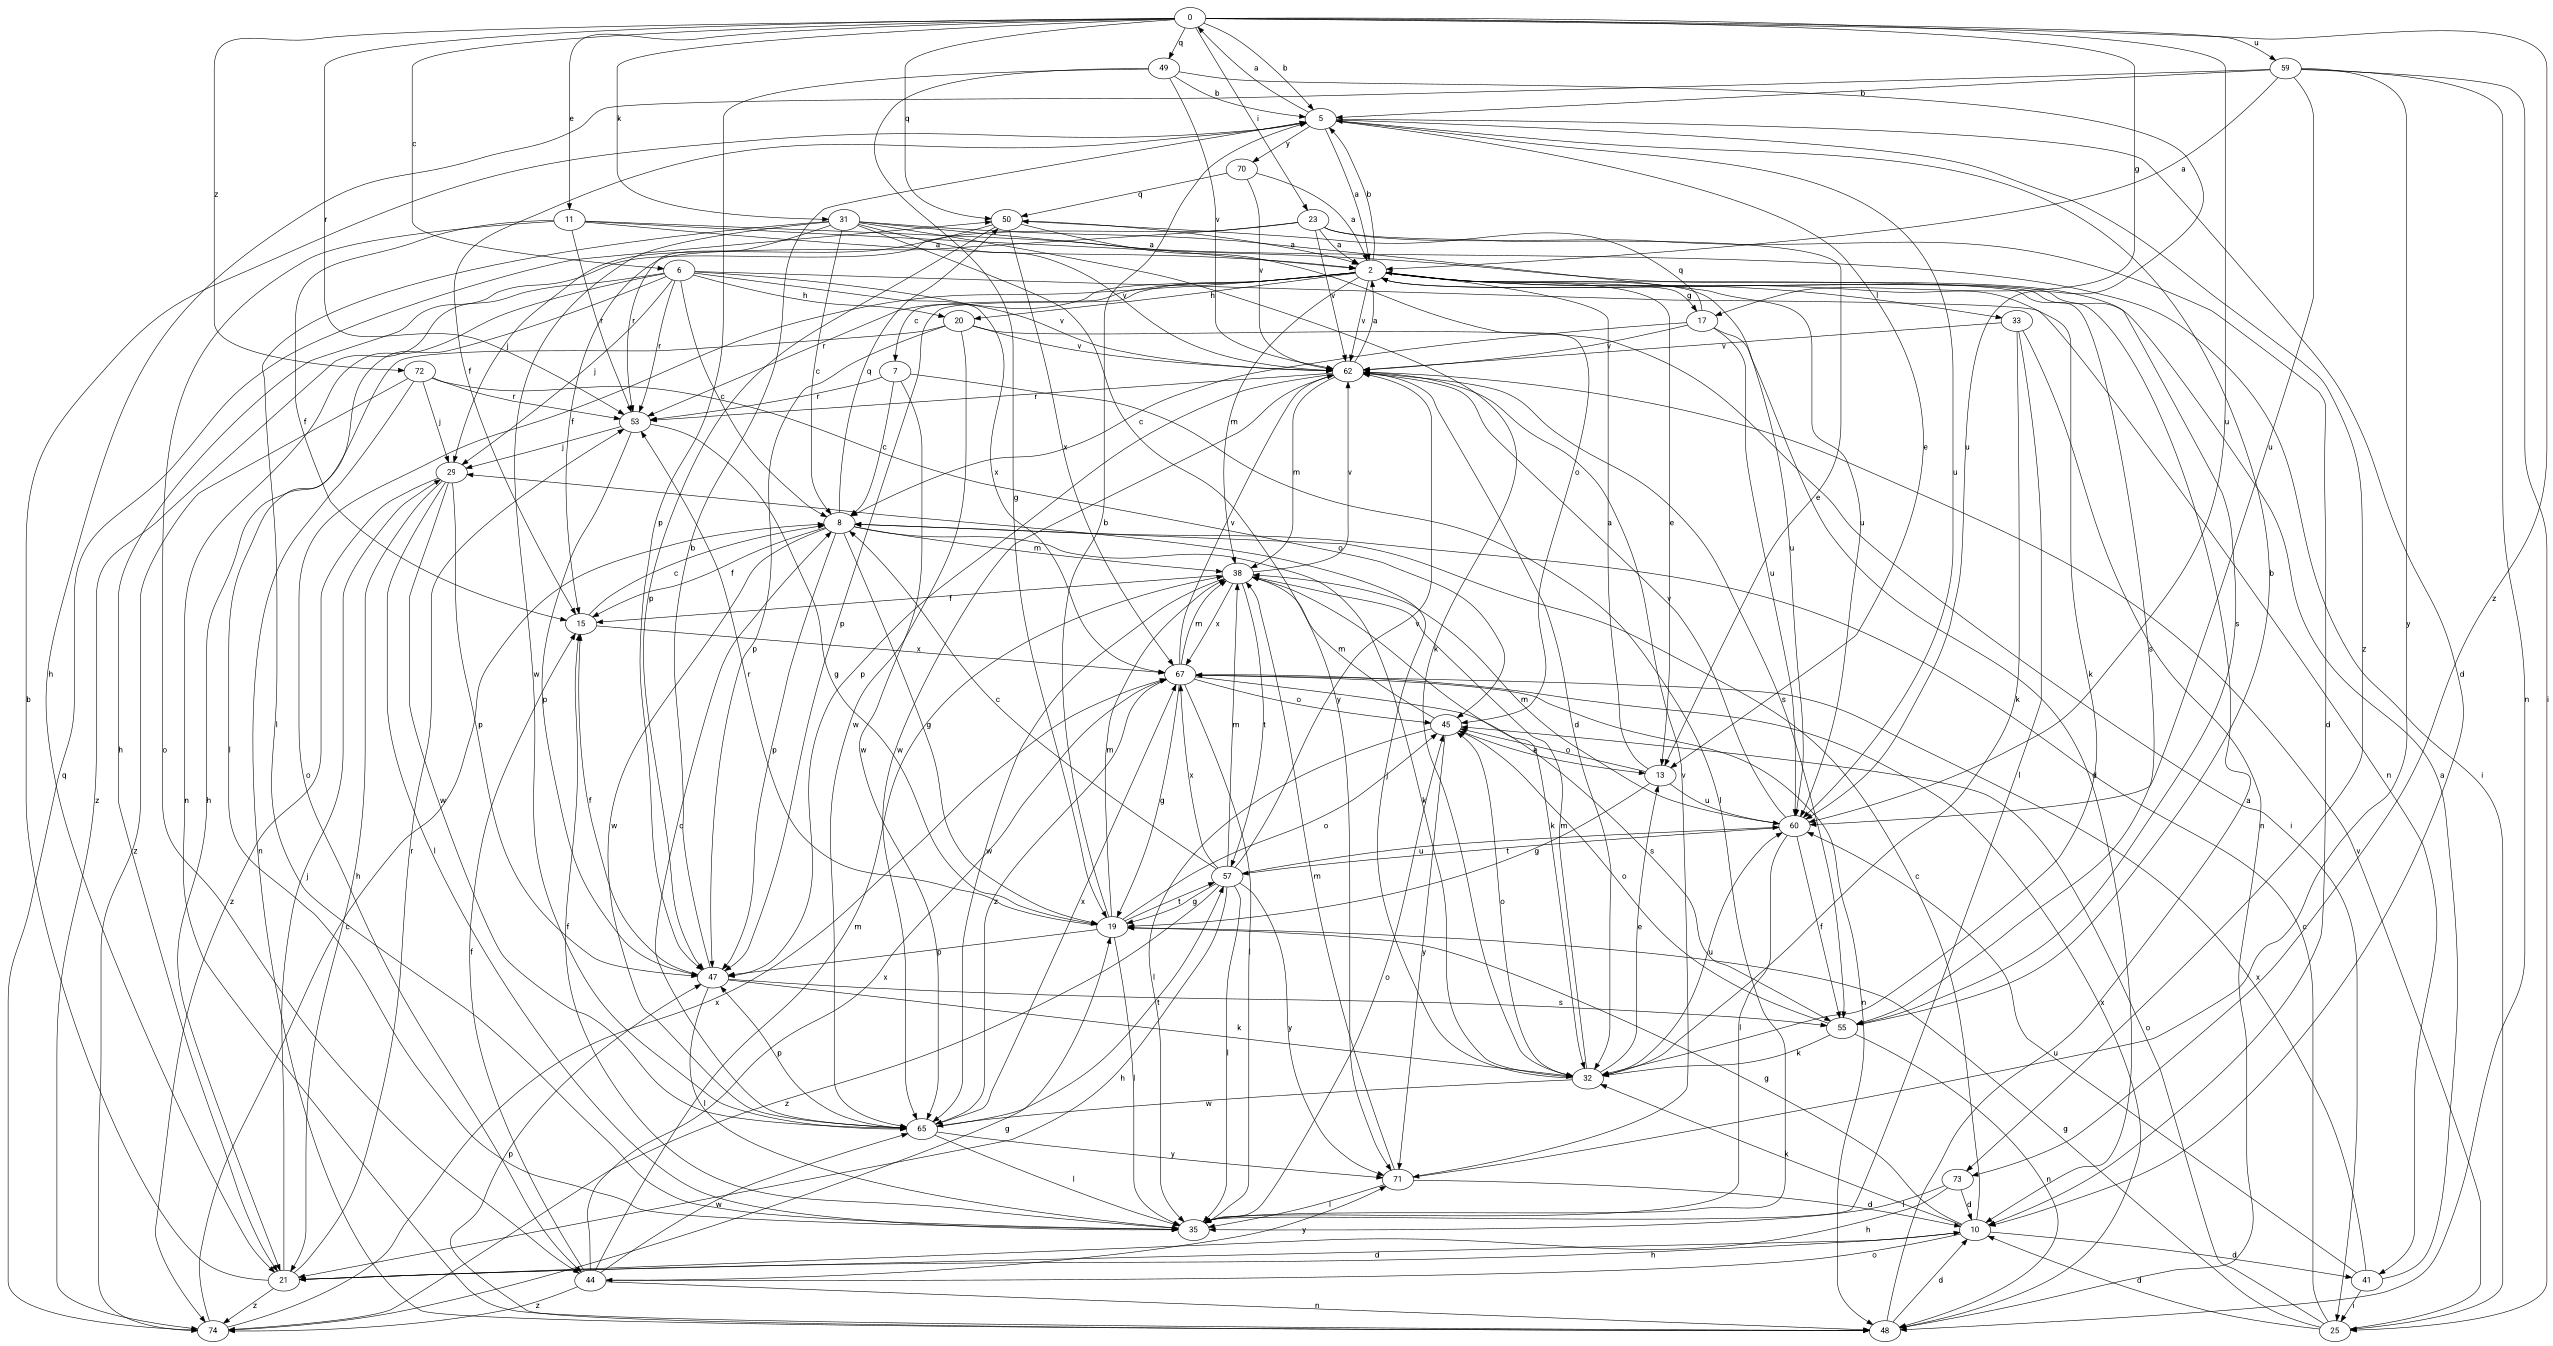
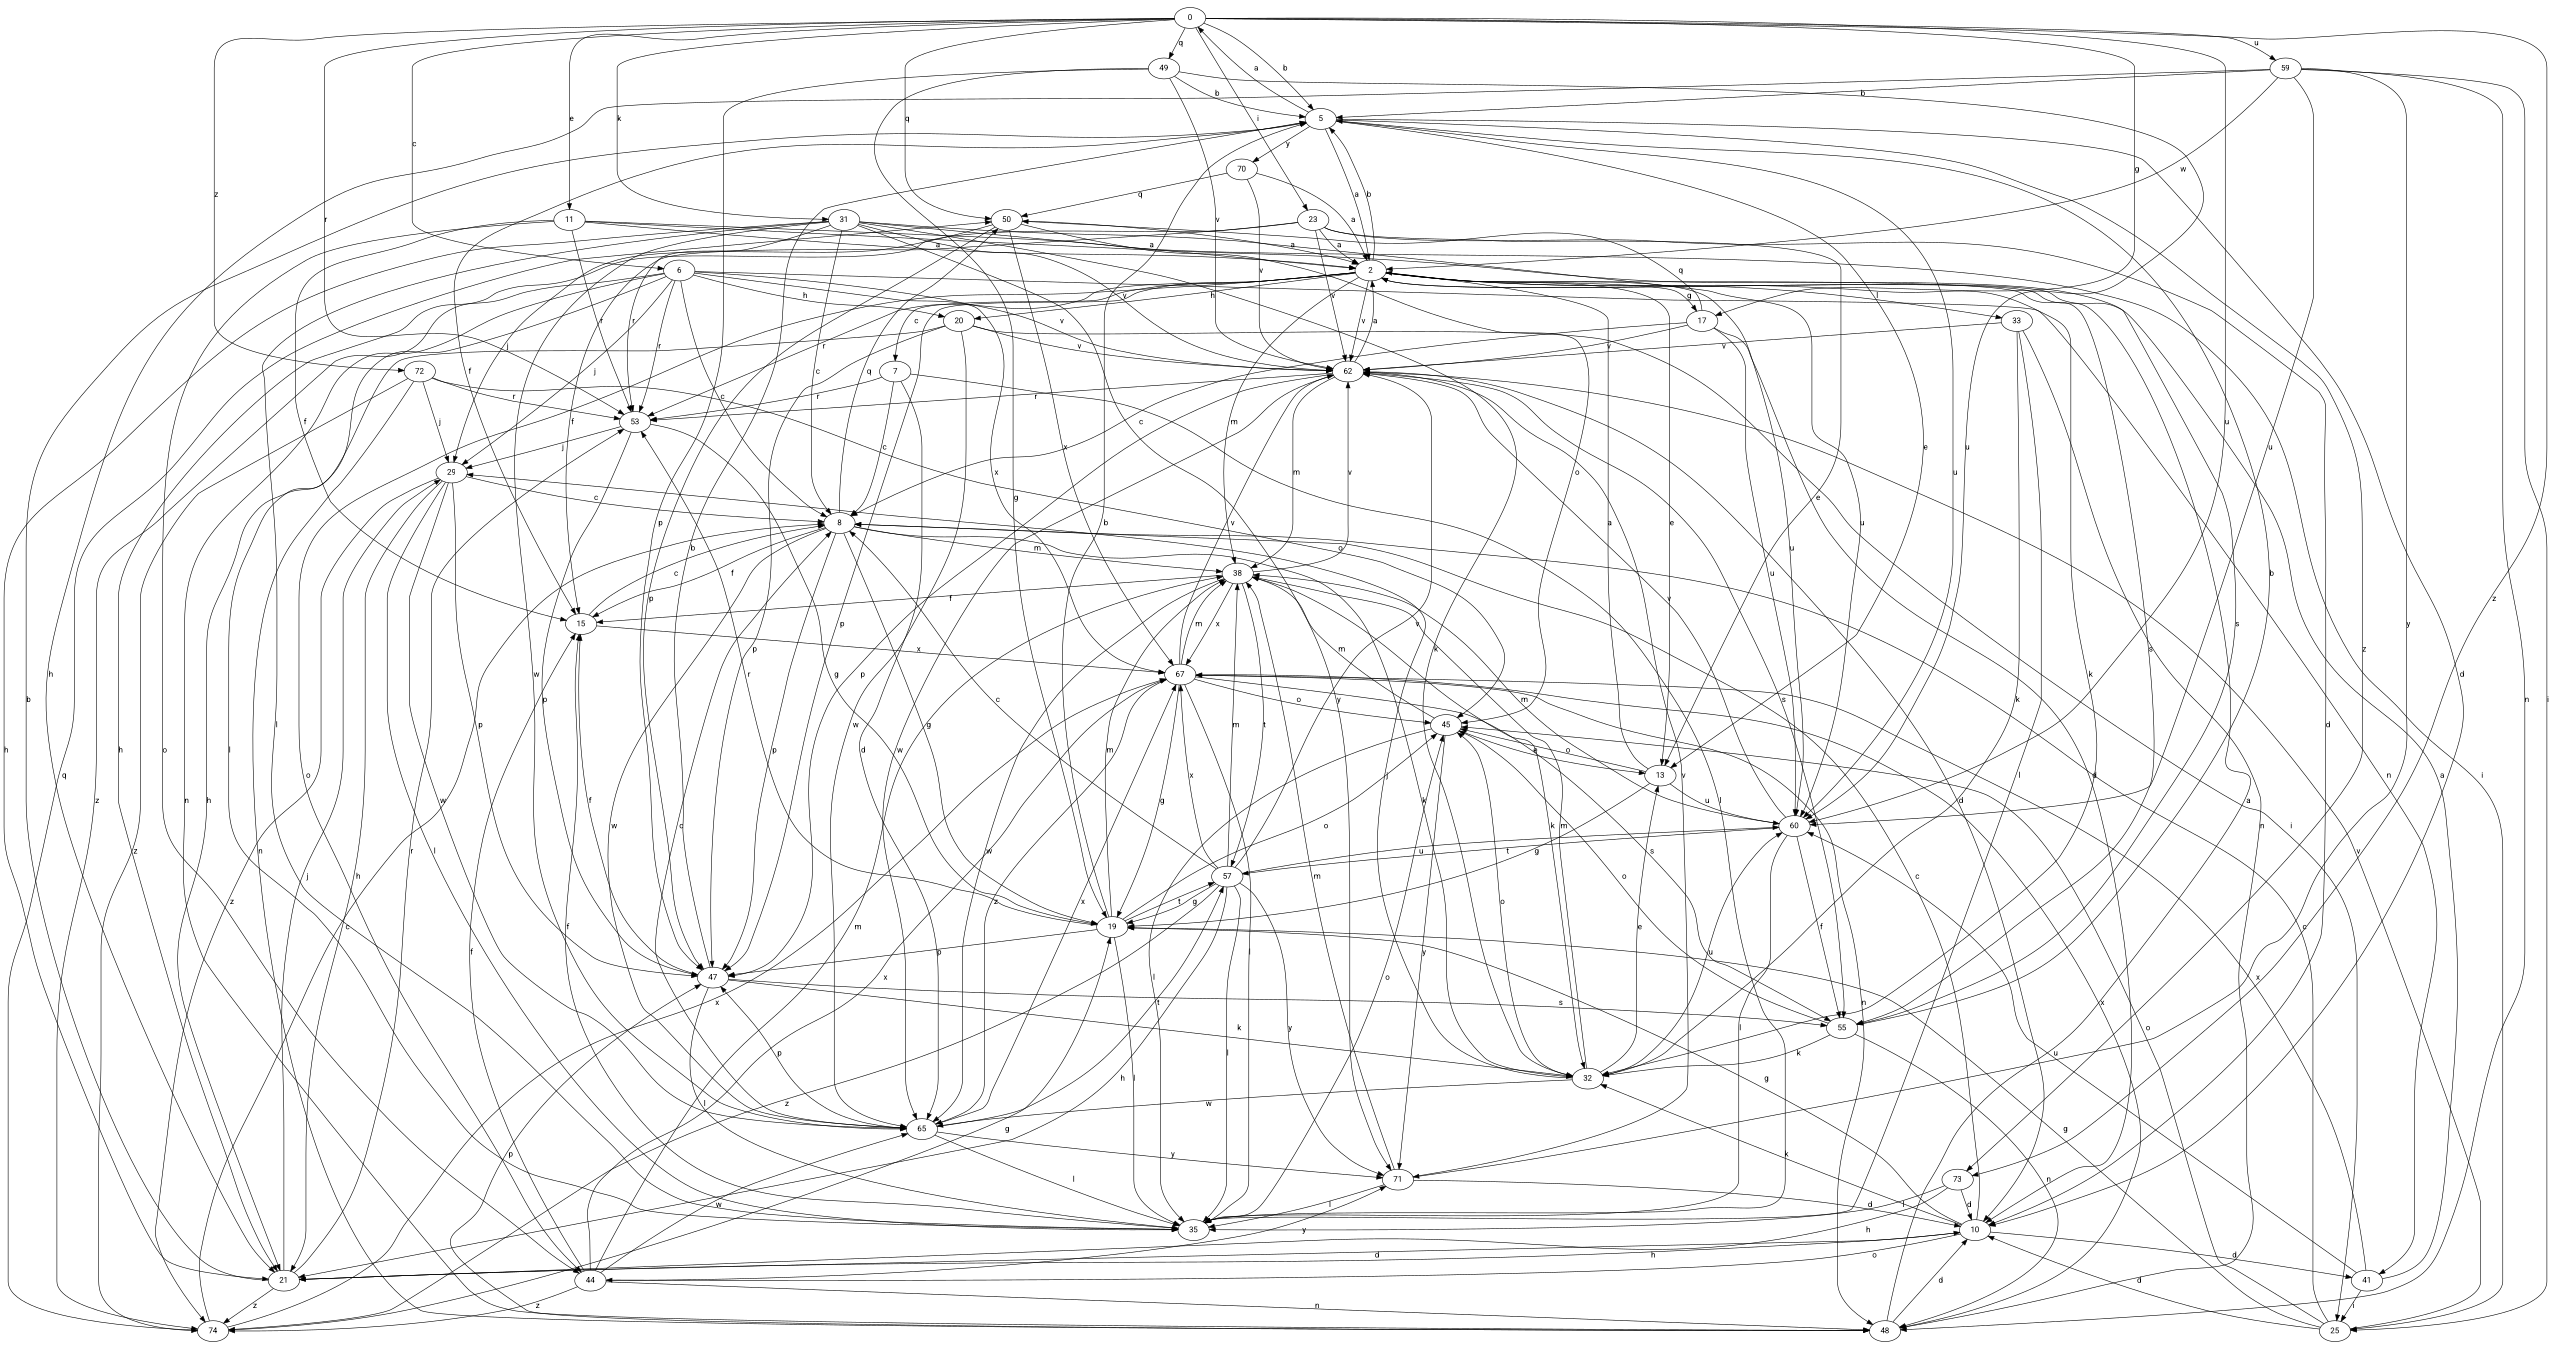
  strict digraph {
    fontname=Roboto
    node [fontname=Roboto]
    edge [fontname=Roboto]
    0
    5
    6
    11
    17
    23
    31
    49
    50
    53
    59
    60
    72
    73
    2
    13
    10
    15
    70
    20
    62
    8
    29
    35
    41
    n26 [label=48]
    67
    74
    44
    55
    25
    21
    32
    65
    71
    47
    19
    45
    38
    57
    7
    33
    0 -> 5 [label=b]
    0 -> 6 [label=c]
    0 -> 11 [label=e]
    0 -> 17 [label=g]
    0 -> 23 [label=i]
    0 -> 31 [label=k]
    0 -> 49 [label=q]
    0 -> 50 [label=q]
    0 -> 53 [label=r]
    0 -> 59 [label=u]
    0 -> 60 [label=u]
    0 -> 72 [label=z]
    0 -> 73 [label=z]
    5 -> 0 [label=a]
    5 -> 60 [label=u]
    5 -> 73 [label=z]
    5 -> 2 [label=a]
    5 -> 13 [label=e]
    5 -> 10 [label=d]
    5 -> 15 [label=f]
    5 -> 70 [label=y]
    6 -> 53 [label=r]
    6 -> 20 [label=h]
    6 -> 62 [label=v]
    6 -> 8 [label=c]
    6 -> 29 [label=j]
    6 -> 35 [label=l]
    6 -> 41 [label=n]
    6 -> n26 [label=n]
    6 -> 67 [label=x]
    6 -> 74 [label=z]
    11 -> 53 [label=r]
    11 -> 2 [label=a]
    11 -> 15 [label=f]
    11 -> 44 [label=o]
    11 -> 55 [label=s]
    11 -> 25 [label=i]
    17 -> 50 [label=q]
    17 -> 60 [label=u]
    17 -> 10 [label=d]
    17 -> 62 [label=v]
    17 -> 8 [label=c]
    23 -> 2 [label=a]
    23 -> 13 [label=e]
    23 -> 10 [label=d]
    23 -> 15 [label=f]
    23 -> 62 [label=v]
    23 -> 21 [label=h]
    31 -> 53 [label=r]
    31 -> 60 [label=u]
    31 -> 2 [label=a]
    31 -> 62 [label=v]
    31 -> 8 [label=c]
    31 -> 35 [label=l]
+   31 -> 21 [label=h]
    31 -> 32 [label=k]
    31 -> 65 [label=w]
    31 -> 71 [label=y]
    49 -> 5 [label=b]
    49 -> 60 [label=u]
    49 -> 62 [label=v]
    49 -> 47 [label=p]
    49 -> 19 [label=g]
    50 -> 2 [label=a]
    50 -> 29 [label=j]
    50 -> 67 [label=x]
    50 -> 47 [label=p]
    50 -> 45 [label=o]
    53 -> 29 [label=j]
    53 -> 47 [label=p]
    53 -> 19 [label=g]
    59 -> 5 [label=b]
    59 -> 60 [label=u]
-   59 -> 2 [label=a]
+   59 -> 2 [label=w]
    59 -> n26 [label=n]
    59 -> 25 [label=i]
    59 -> 21 [label=h]
    59 -> 71 [label=y]
    60 -> 62 [label=v]
    60 -> 35 [label=l]
    60 -> 55 [label=f]
    60 -> 38 [label=m]
    60 -> 57 [label=t]
    72 -> 53 [label=r]
    72 -> 29 [label=j]
    72 -> n26 [label=n]
    72 -> 74 [label=z]
    72 -> 45 [label=o]
    73 -> 10 [label=d]
    73 -> 35 [label=l]
    73 -> 21 [label=h]
    2 -> 5 [label=b]
    2 -> 17 [label=g]
    2 -> 53 [label=r]
    2 -> 60 [label=u]
    2 -> 13 [label=e]
    2 -> 20 [label=h]
    2 -> 62 [label=v]
    2 -> 44 [label=o]
    2 -> 55 [label=s]
    2 -> 32 [label=k]
    2 -> 47 [label=p]
    2 -> 38 [label=m]
    2 -> 7 [label=c]
    2 -> 33 [label=l]
    13 -> 60 [label=u]
    13 -> 2 [label=a]
    13 -> 19 [label=g]
    13 -> 45 [label=o]
    10 -> 8 [label=c]
    10 -> 41 [label=d]
    10 -> 44 [label=o]
    10 -> 21 [label=h]
    10 -> 32 [label=k]
    10 -> 19 [label=g]
    15 -> 8 [label=c]
    15 -> 67 [label=x]
    70 -> 50 [label=q]
    70 -> 2 [label=a]
    70 -> 62 [label=v]
    20 -> 62 [label=v]
    20 -> 25 [label=i]
    20 -> 21 [label=h]
    20 -> 65 [label=w]
    20 -> 47 [label=p]
    62 -> 53 [label=r]
    62 -> 2 [label=a]
-   62 -> 32 [label=d]
+   62 -> 10 [label=d]
    62 -> 55 [label=s]
    62 -> 65 [label=w]
    62 -> 47 [label=p]
    62 -> 38 [label=m]
    8 -> 50 [label=q]
    8 -> 15 [label=f]
    8 -> 32 [label=k]
    8 -> 65 [label=w]
    8 -> 47 [label=p]
    8 -> 19 [label=g]
    8 -> 38 [label=m]
+   29 -> 8 [label=c]
    29 -> 35 [label=l]
    29 -> 74 [label=z]
    29 -> 21 [label=h]
    29 -> 65 [label=w]
    29 -> 47 [label=p]
    35 -> 15 [label=f]
    35 -> 45 [label=o]
    41 -> 60 [label=u]
    41 -> 2 [label=a]
    41 -> 67 [label=x]
    41 -> 25 [label=i]
    n26 -> 2 [label=a]
    n26 -> 10 [label=d]
    n26 -> 67 [label=x]
    n26 -> 47 [label=p]
    67 -> 62 [label=v]
    67 -> 35 [label=l]
    67 -> n26 [label=n]
    67 -> 55 [label=s]
    67 -> 65 [label=z]
    67 -> 19 [label=g]
    67 -> 45 [label=o]
    67 -> 38 [label=m]
    74 -> 50 [label=q]
    74 -> 8 [label=c]
    74 -> 67 [label=x]
    74 -> 19 [label=g]
    44 -> 15 [label=f]
    44 -> n26 [label=n]
    44 -> 67 [label=x]
    44 -> 74 [label=z]
    44 -> 65 [label=w]
    44 -> 71 [label=y]
    44 -> 38 [label=m]
    55 -> 5 [label=b]
    55 -> n26 [label=n]
    55 -> 32 [label=k]
    55 -> 45 [label=o]
    25 -> 10 [label=d]
    25 -> 62 [label=v]
    25 -> 8 [label=c]
    25 -> 19 [label=g]
    25 -> 45 [label=o]
    21 -> 5 [label=b]
    21 -> 53 [label=r]
    21 -> 10 [label=d]
    21 -> 29 [label=j]
    21 -> 74 [label=z]
    32 -> 60 [label=u]
    32 -> 13 [label=e]
    32 -> 29 [label=j]
    32 -> 65 [label=w]
    32 -> 45 [label=o]
    32 -> 38 [label=m]
    65 -> 8 [label=c]
    65 -> 35 [label=l]
    65 -> 67 [label=x]
    65 -> 71 [label=y]
    65 -> 47 [label=p]
    65 -> 57 [label=t]
    71 -> 10 [label=d]
    71 -> 62 [label=v]
    71 -> 35 [label=l]
    71 -> 38 [label=m]
    47 -> 5 [label=b]
    47 -> 15 [label=f]
    47 -> 35 [label=l]
    47 -> 55 [label=s]
    47 -> 32 [label=k]
    19 -> 5 [label=b]
    19 -> 53 [label=r]
    19 -> 35 [label=l]
    19 -> 47 [label=p]
    19 -> 45 [label=o]
    19 -> 38 [label=m]
    19 -> 57 [label=t]
    45 -> 13 [label=e]
    45 -> 35 [label=l]
    45 -> 71 [label=y]
    45 -> 38 [label=m]
    38 -> 15 [label=f]
    38 -> 62 [label=v]
    38 -> 67 [label=x]
    38 -> 32 [label=k]
    38 -> 65 [label=w]
    38 -> 57 [label=t]
    57 -> 60 [label=u]
    57 -> 62 [label=v]
    57 -> 8 [label=c]
    57 -> 35 [label=l]
    57 -> 67 [label=x]
    57 -> 74 [label=z]
    57 -> 21 [label=h]
    57 -> 71 [label=y]
    57 -> 19 [label=g]
    57 -> 38 [label=m]
    7 -> 53 [label=r]
    7 -> 8 [label=c]
    7 -> 35 [label=l]
-   7 -> 65 [label=w]
+   7 -> 65 [label=d]
    33 -> 62 [label=v]
    33 -> 35 [label=l]
    33 -> n26 [label=n]
    33 -> 32 [label=k]
  }
